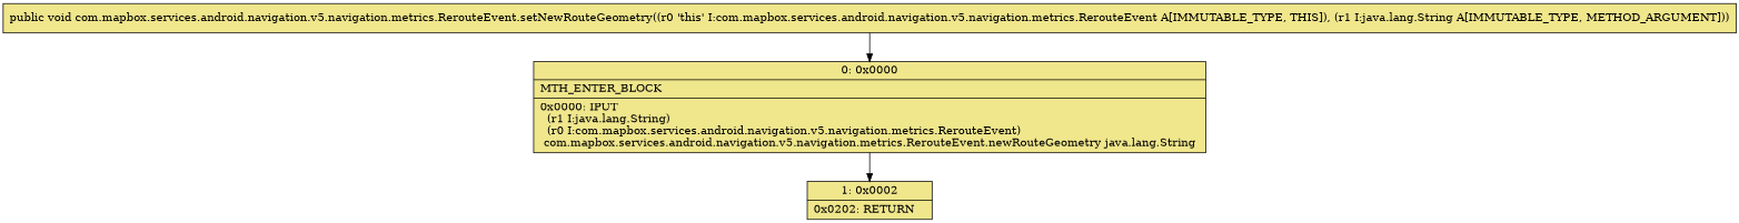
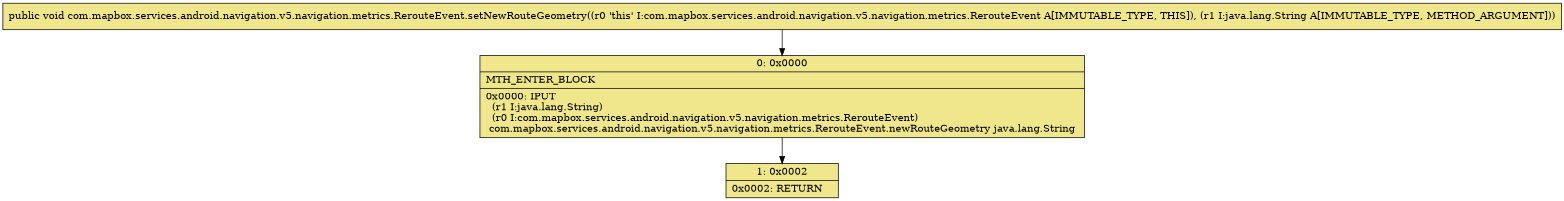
  digraph {
    node [shape=record style=filled fillcolor=khaki]
    n1 [label="{0\:\ 0x0000|MTH_ENTER_BLOCK\l|0x0000: IPUT  \l  (r1 I:java.lang.String)\l  (r0 I:com.mapbox.services.android.navigation.v5.navigation.metrics.RerouteEvent)\l com.mapbox.services.android.navigation.v5.navigation.metrics.RerouteEvent.newRouteGeometry java.lang.String \l}"]
-   n2 [label="{1\:\ 0x0002|0x0202: RETURN   \l}"]
+   n2 [label="{1\:\ 0x0002|0x0002: RETURN   \l}"]
    n3 [label="{public void com.mapbox.services.android.navigation.v5.navigation.metrics.RerouteEvent.setNewRouteGeometry((r0 'this' I:com.mapbox.services.android.navigation.v5.navigation.metrics.RerouteEvent A[IMMUTABLE_TYPE, THIS]), (r1 I:java.lang.String A[IMMUTABLE_TYPE, METHOD_ARGUMENT])) }"]
    n1 -> n2
    n3 -> n1
  }
